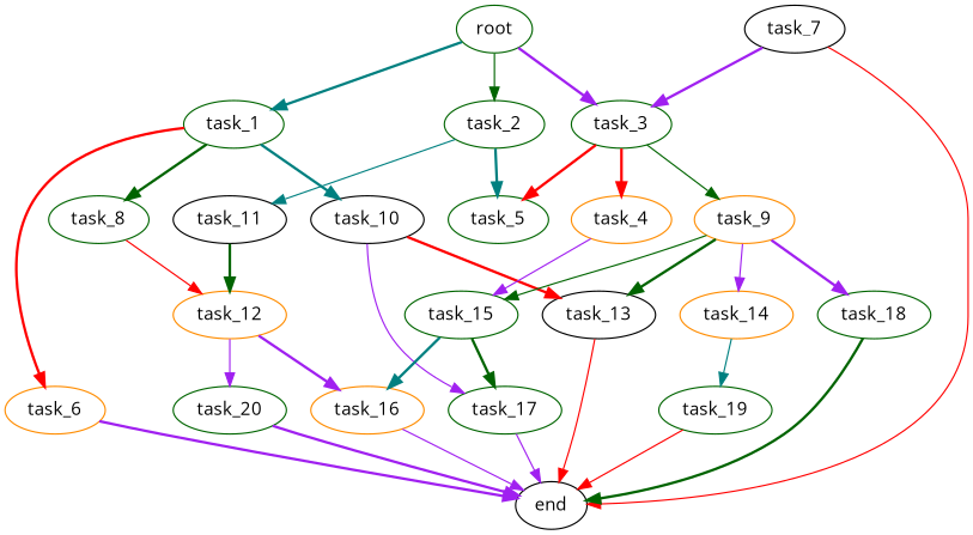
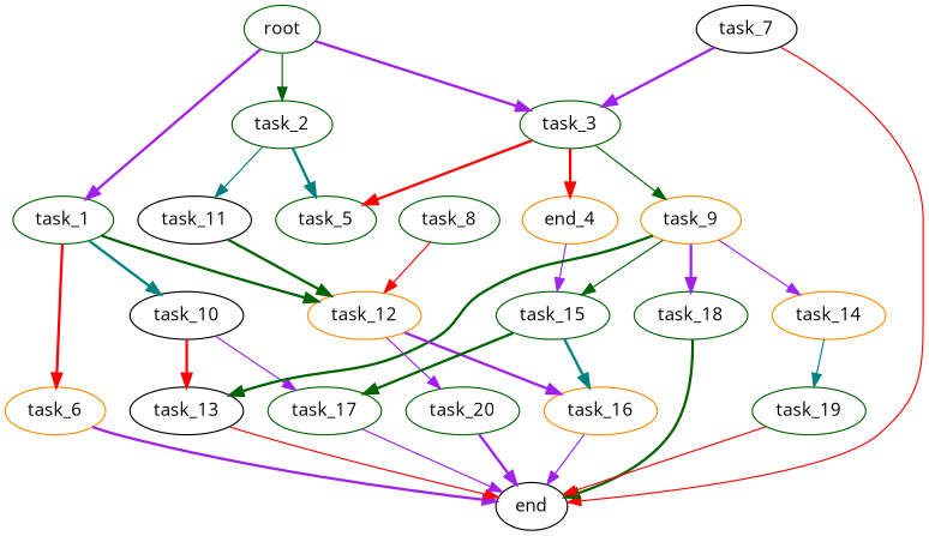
  digraph {
    fontname="Open Sans"
    node [color=darkgreen fontname="Open Sans"]
    edge [color=purple fontname="Open Sans" style=bold]
    root
    task_1
    task_2
    task_3
    task_6 [color=darkorange]
    task_8
    task_10 [color=black]
    task_5
    task_11 [color=black]
-   task_4 [color=darkorange]
+   task_4 [color=darkorange label=end_4]
    task_9 [color=darkorange]
    end [color=black]
    task_12 [color=darkorange]
    task_13 [color=black]
    task_17
    task_15
    task_7 [color=black]
    task_14 [color=darkorange]
    task_18
    task_16 [color=darkorange]
    task_20
    task_19
-   root -> task_1 [color=teal]
+   root -> task_1
    root -> task_2 [color=darkgreen style=solid]
    root -> task_3
    task_1 -> task_6 [color=red]
-   task_1 -> task_8 [color=darkgreen]
+   task_1 -> task_12 [color=darkgreen]
    task_1 -> task_10 [color=teal]
    task_2 -> task_5 [color=teal]
    task_2 -> task_11 [color=teal style=solid]
    task_3 -> task_5 [color=red]
    task_3 -> task_4 [color=red]
    task_3 -> task_9 [color=darkgreen style=solid]
    task_6 -> end
    task_8 -> task_12 [color=red style=solid]
    task_10 -> task_13 [color=red]
    task_10 -> task_17 [style=solid]
    task_11 -> task_12 [color=darkgreen]
    task_4 -> task_15 [style=solid]
    task_9 -> task_13 [color=darkgreen]
    task_9 -> task_15 [color=darkgreen style=solid]
    task_9 -> task_14 [style=solid]
    task_9 -> task_18
    task_12 -> task_16
    task_12 -> task_20 [style=solid]
    task_13 -> end [color=red style=solid]
    task_17 -> end [style=solid]
    task_15 -> task_17 [color=darkgreen]
    task_15 -> task_16 [color=teal]
    task_7 -> task_3
    task_7 -> end [color=red style=solid]
    task_14 -> task_19 [color=teal style=solid]
    task_18 -> end [color=darkgreen]
    task_16 -> end [style=solid]
    task_20 -> end
    task_19 -> end [color=red style=solid]
  }
